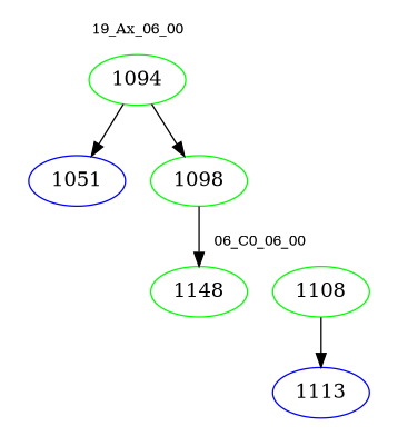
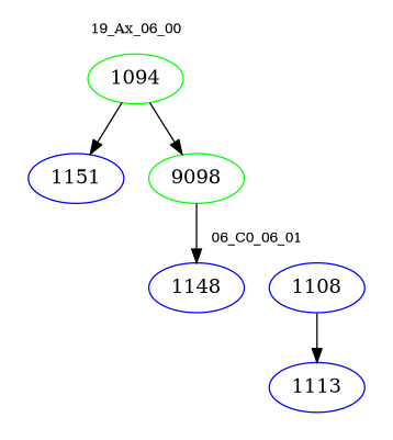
  digraph {
    node [color=green]
    edge [color=black]
    n1 [label=1094]
-   n2 [color=blue label=1051]
-   n3 [label=1098]
-   n4 [label=1108]
+   n2 [color=blue label=1151]
+   n3 [label=9098]
+   n4 [color=blue label=1108]
    n5 [color=blue label=1113]
-   n6 [label=1148]
+   n6 [color=blue label=1148]
    subgraph cluster_1 {
      color=white
      fontsize=10
      label="19_Ax_06_00"
      n1
      n2
      n3
    }
    subgraph cluster_2 {
      color=white
      fontsize=10
-     label="06_C0_06_00"
+     label="06_C0_06_01"
      n4
      n5
      n6
    }
    n1 -> n2
    n1 -> n3
    n3 -> n6
    n4 -> n5
  }
